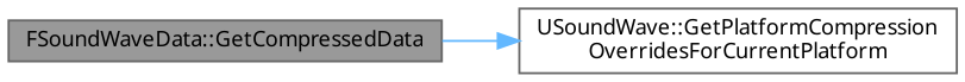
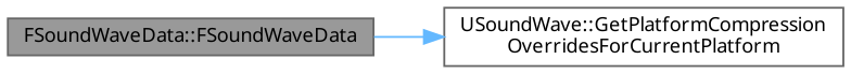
  digraph {
    rankdir=LR
    fontname="Noto Sans"
    node [fontname="Noto Sans" fontsize=10 shape=box style=filled]
-   n1 [color=gray40 fillcolor=grey60 fontcolor=black height=0.2 label="FSoundWaveData::GetCompressedData" width=0.4]
+   n1 [color=gray40 fillcolor=grey60 fontcolor=black height=0.2 label="FSoundWaveData::FSoundWaveData" width=0.4]
    n2 [color=grey40 fillcolor=white height=0.2 label="USoundWave::GetPlatformCompression\lOverridesForCurrentPlatform" width=0.4]
    n1 -> n2 [color=steelblue1 fontname="Noto Sans" fontsize=10 labelfontname=Helvetica labelfontsize=10 style=solid]
  }
